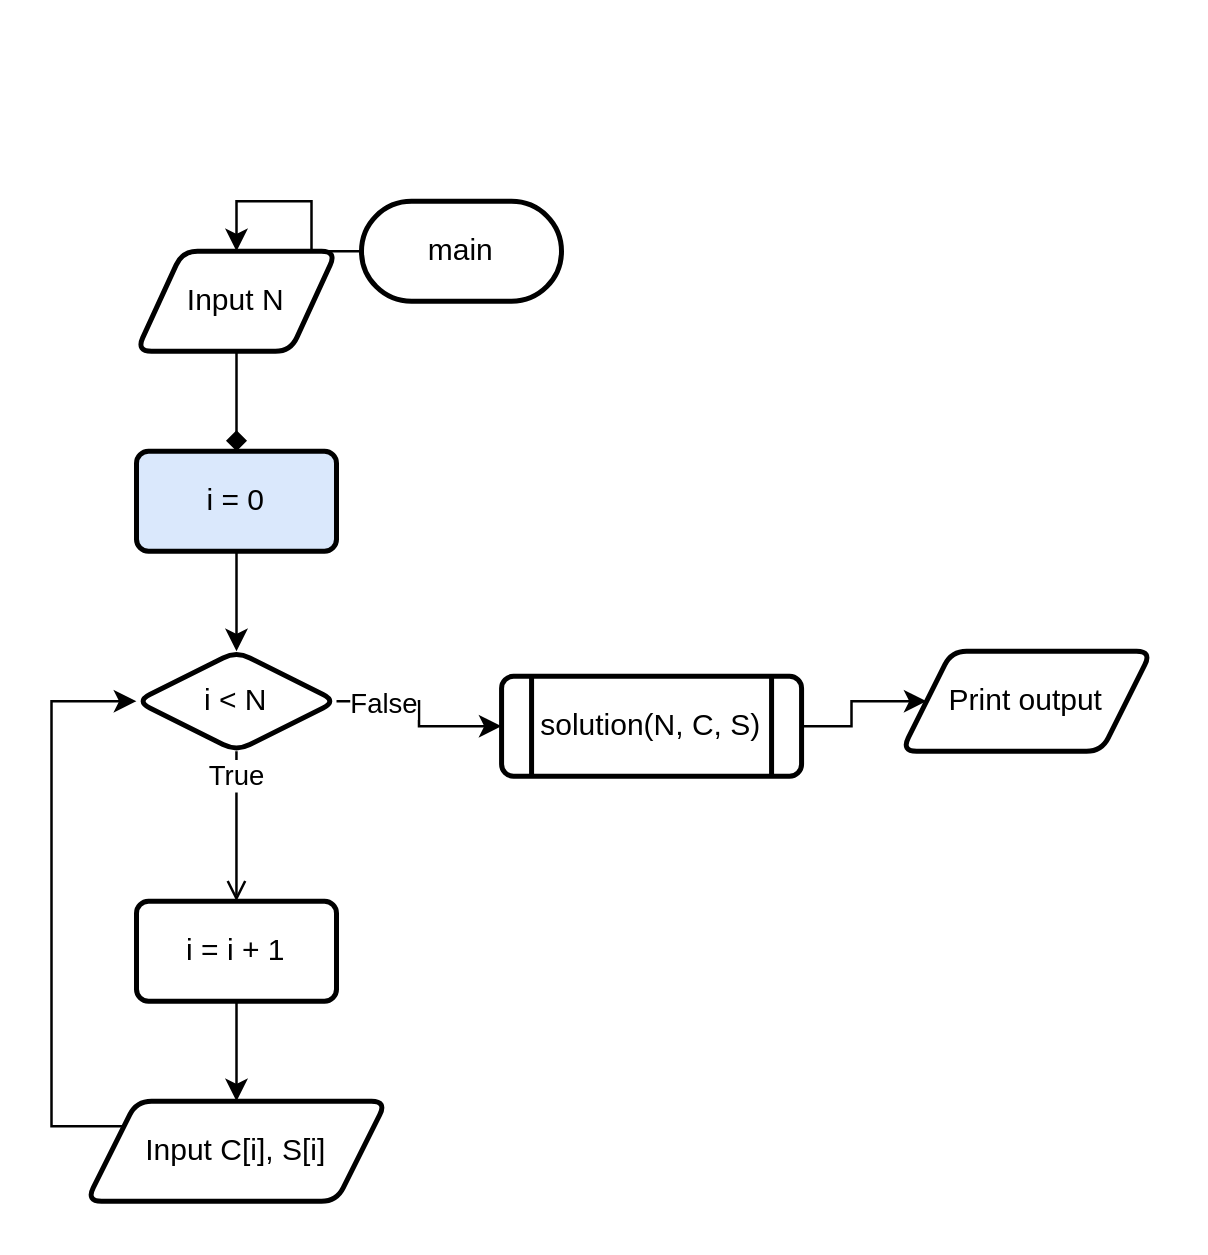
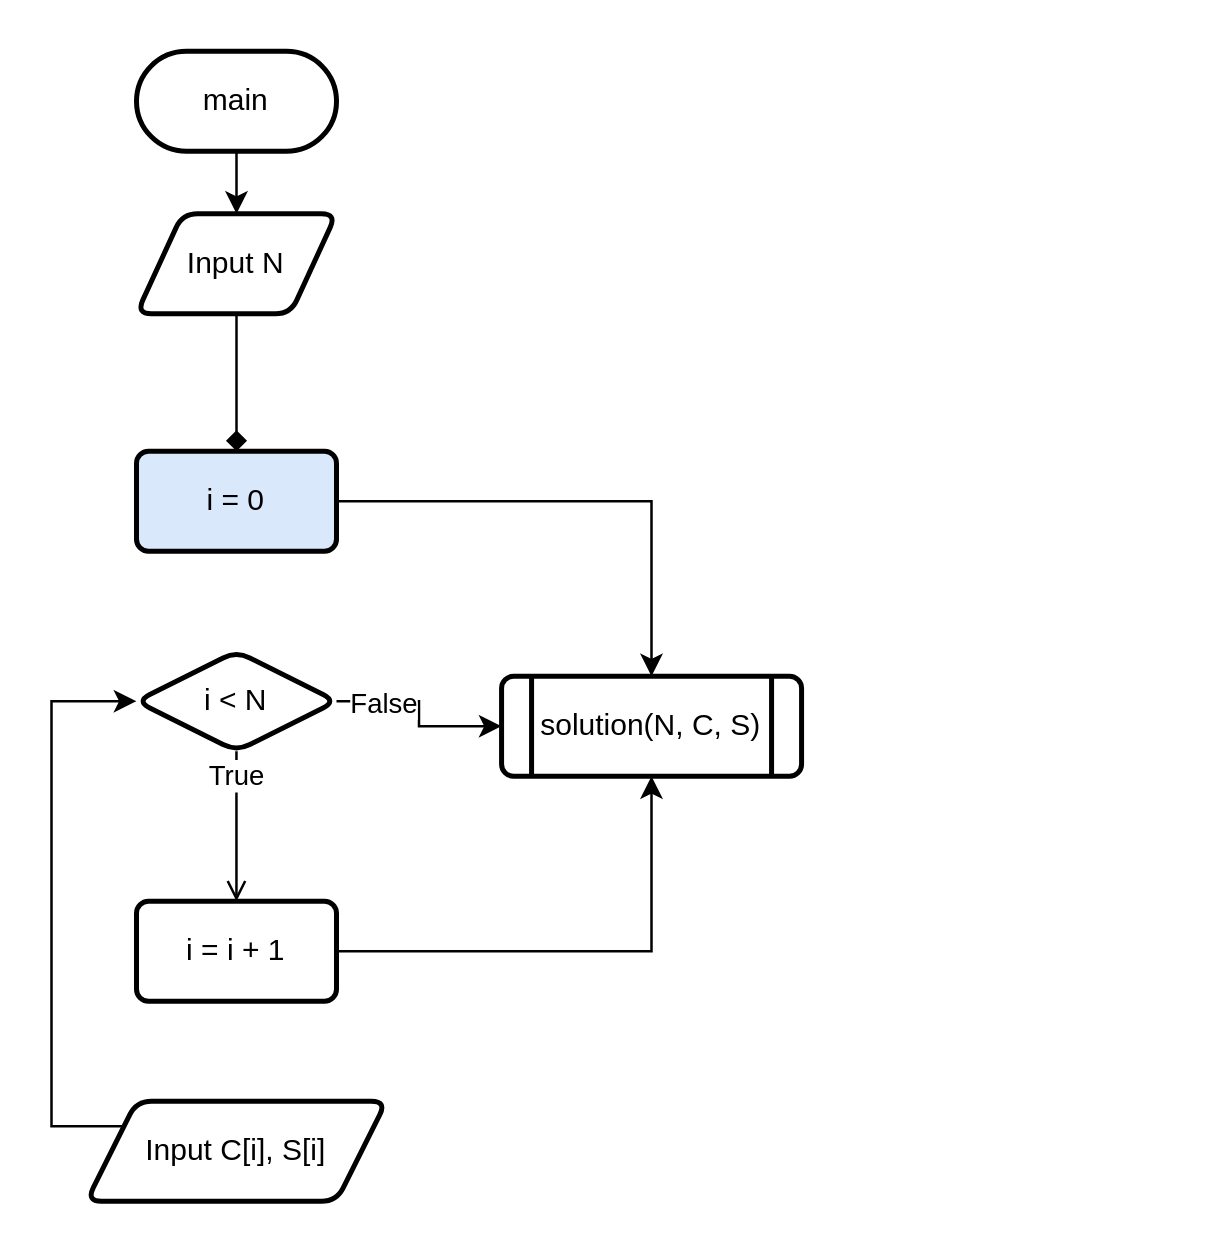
  <mxCell id="0" />
  <mxCell id="1" parent="0" />
  <mxCell id="2" style="edgeStyle=orthogonalEdgeStyle;rounded=0;orthogonalLoop=1;jettySize=auto;html=1;entryX=0.5;entryY=0;entryDx=0;entryDy=0;" edge="1" parent="1" source="3" target="5"><mxGeometry relative="1" as="geometry"><mxPoint x="-200.03" y="80" as="targetPoint" /></mxGeometry></mxCell>
- <mxCell id="3" value="main" style="rounded=1;whiteSpace=wrap;html=1;absoluteArcSize=1;arcSize=58;strokeWidth=2;" parent="1" vertex="1"><mxGeometry x="144" y="80" width="80" height="40" as="geometry" /></mxCell>
+ <mxCell id="3" value="main" style="rounded=1;whiteSpace=wrap;html=1;absoluteArcSize=1;arcSize=58;strokeWidth=2;" parent="1" vertex="1"><mxGeometry x="54" y="20" width="80" height="40" as="geometry" /></mxCell>
  <mxCell id="4" value="" style="edgeStyle=orthogonalEdgeStyle;rounded=0;orthogonalLoop=1;jettySize=auto;html=1;endArrow=diamond;" edge="1" parent="1" source="5" target="7"><mxGeometry relative="1" as="geometry" /></mxCell>
- <mxCell id="5" value="Input N" style="shape=parallelogram;html=1;strokeWidth=2;perimeter=parallelogramPerimeter;whiteSpace=wrap;rounded=1;arcSize=12;size=0.23;" vertex="1" parent="1"><mxGeometry x="54" y="100" width="80" height="40" as="geometry" /></mxCell>
- <mxCell id="6" value="" style="edgeStyle=orthogonalEdgeStyle;rounded=0;orthogonalLoop=1;jettySize=auto;html=1;" edge="1" parent="1" source="7" target="12"><mxGeometry relative="1" as="geometry" /></mxCell>
+ <mxCell id="5" value="Input N" style="shape=parallelogram;html=1;strokeWidth=2;perimeter=parallelogramPerimeter;whiteSpace=wrap;rounded=1;arcSize=12;size=0.23;" vertex="1" parent="1"><mxGeometry x="54" y="85" width="80" height="40" as="geometry" /></mxCell>
+ <mxCell id="6" value="" style="edgeStyle=orthogonalEdgeStyle;rounded=0;orthogonalLoop=1;jettySize=auto;html=1;" edge="1" parent="1" source="7" target="18"><mxGeometry relative="1" as="geometry" /></mxCell>
  <mxCell id="7" value="i = 0" style="whiteSpace=wrap;html=1;rounded=1;strokeWidth=2;arcSize=12;fillColor=#dae8fc;" vertex="1" parent="1"><mxGeometry x="54" y="180" width="80" height="40" as="geometry" /></mxCell>
  <mxCell id="8" value="" style="edgeStyle=orthogonalEdgeStyle;rounded=0;orthogonalLoop=1;jettySize=auto;html=1;endArrow=open;" edge="1" parent="1" source="12" target="14"><mxGeometry relative="1" as="geometry" /></mxCell>
  <mxCell id="9" value="True" style="edgeLabel;html=1;align=center;verticalAlign=middle;resizable=0;points=[];" vertex="1" connectable="0" parent="8"><mxGeometry x="-0.136" y="-1" relative="1" as="geometry"><mxPoint x="1" y="-16.21" as="offset" /></mxGeometry></mxCell>
  <mxCell id="10" value="" style="edgeStyle=orthogonalEdgeStyle;rounded=0;orthogonalLoop=1;jettySize=auto;html=1;" edge="1" parent="1" source="12" target="18"><mxGeometry relative="1" as="geometry" /></mxCell>
  <mxCell id="11" value="False" style="edgeLabel;html=1;align=center;verticalAlign=middle;resizable=0;points=[];" vertex="1" connectable="0" parent="10"><mxGeometry x="-0.539" y="3" relative="1" as="geometry"><mxPoint y="3" as="offset" /></mxGeometry></mxCell>
  <mxCell id="12" value="i &amp;lt; N" style="rhombus;whiteSpace=wrap;html=1;rounded=1;strokeWidth=2;arcSize=12;" vertex="1" parent="1"><mxGeometry x="53.97" y="260" width="80.03" height="40" as="geometry" /></mxCell>
- <mxCell id="13" value="" style="edgeStyle=orthogonalEdgeStyle;rounded=0;orthogonalLoop=1;jettySize=auto;html=1;" edge="1" parent="1" source="14" target="16"><mxGeometry relative="1" as="geometry" /></mxCell>
+ <mxCell id="13" value="" style="edgeStyle=orthogonalEdgeStyle;rounded=0;orthogonalLoop=1;jettySize=auto;html=1;" edge="1" parent="1" source="14" target="18"><mxGeometry relative="1" as="geometry" /></mxCell>
  <mxCell id="14" value="i = i + 1" style="whiteSpace=wrap;html=1;rounded=1;strokeWidth=2;arcSize=12;" vertex="1" parent="1"><mxGeometry x="54" y="360" width="80" height="40" as="geometry" /></mxCell>
  <mxCell id="15" style="edgeStyle=orthogonalEdgeStyle;rounded=0;orthogonalLoop=1;jettySize=auto;html=1;entryX=0;entryY=0.5;entryDx=0;entryDy=0;" edge="1" parent="1" source="16" target="12"><mxGeometry relative="1" as="geometry"><Array as="points"><mxPoint x="20" y="450" /><mxPoint x="20" y="280" /></Array></mxGeometry></mxCell>
  <mxCell id="16" value="Input C[i], S[i]" style="shape=parallelogram;perimeter=parallelogramPerimeter;whiteSpace=wrap;html=1;fixedSize=1;rounded=1;strokeWidth=2;arcSize=12;" vertex="1" parent="1"><mxGeometry x="34" y="440" width="120" height="40" as="geometry" /></mxCell>
- <mxCell id="17" value="" style="edgeStyle=orthogonalEdgeStyle;rounded=0;orthogonalLoop=1;jettySize=auto;html=1;" edge="1" parent="1" source="18" target="19"><mxGeometry relative="1" as="geometry" /></mxCell>
  <mxCell id="18" value="solution(N, C, S)" style="shape=process;whiteSpace=wrap;html=1;backgroundOutline=1;rounded=1;strokeWidth=2;arcSize=12;" vertex="1" parent="1"><mxGeometry x="200.03" y="270" width="120" height="40" as="geometry" /></mxCell>
- <mxCell id="19" value="Print output" style="shape=parallelogram;perimeter=parallelogramPerimeter;whiteSpace=wrap;html=1;fixedSize=1;rounded=1;strokeWidth=2;arcSize=12;" vertex="1" parent="1"><mxGeometry x="360.03" y="260" width="100" height="40" as="geometry" /></mxCell>
